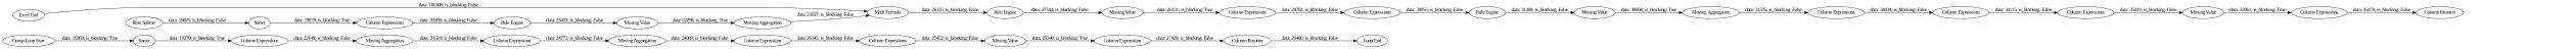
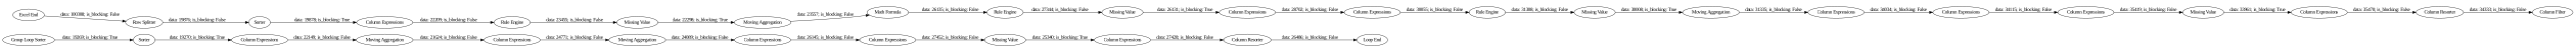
  digraph {
    fontname="Liberation Serif"
    rankdir=LR
    node [fontname="Liberation Serif"]
    edge [fontname="Liberation Serif"]
-   n1 [label="Group Loop Start"]
+   n1 [label="Group Loop Sorter"]
    n2 [label=Sorter]
    n3 [label="Column Expressions"]
    n4 [label="Column Expressions"]
    n5 [label="Rule Engine"]
    n6 [label="Missing Value"]
    n7 [label="Missing Value"]
    n8 [label="Column Expressions"]
    n9 [label="Column Resorter"]
    n10 [label="Rule Engine"]
    n11 [label="Missing Value"]
    n12 [label="Moving Aggregation"]
    n13 [label="Moving Aggregation"]
    n14 [label="Column Expressions"]
    n15 [label="Moving Aggregation"]
    n16 [label="Column Expressions"]
    n17 [label="Column Expressions"]
    n18 [label="Column Expressions"]
    n19 [label="Math Formula"]
    n20 [label="Rule Engine"]
    n21 [label="Missing Value"]
    n22 [label="Column Expressions"]
    n23 [label="Column Expressions"]
    n24 [label="Excel End"]
    n25 [label="Row Splitter"]
    n26 [label=Sorter]
    n27 [label="Column Expressions"]
    n28 [label="Column Expressions"]
    n29 [label="Missing Value"]
    n30 [label="Column Expressions"]
    n31 [label="Column Resorter"]
+   n32 [label="Column Filter"]
    n33 [label="Loop End"]
    n34 [label="Moving Aggregation"]
    n1 -> n2 [label="data: 19269; is_blocking: True"]
    n2 -> n3 [label="data: 19270; is_blocking: True"]
    n3 -> n13 [label="data: 22149; is_blocking: False"]
    n4 -> n5 [label="data: 30055; is_blocking: False"]
    n5 -> n6 [label="data: 31308; is_blocking: False"]
    n6 -> n15 [label="data: 30008; is_blocking: True"]
    n7 -> n8 [label="data: 25340; is_blocking: True"]
    n8 -> n9 [label="data: 27428; is_blocking: False"]
    n9 -> n33 [label="data: 26486; is_blocking: False"]
    n10 -> n11 [label="data: 23455; is_blocking: False"]
    n11 -> n12 [label="data: 22298; is_blocking: True"]
    n12 -> n19 [label="data: 23557; is_blocking: False"]
    n13 -> n14 [label="data: 21624; is_blocking: False"]
    n14 -> n34 [label="data: 24771; is_blocking: False"]
    n15 -> n16 [label="data: 31335; is_blocking: False"]
    n16 -> n22 [label="data: 34034; is_blocking: False"]
    n17 -> n10 [label="data: 22209; is_blocking: False"]
    n18 -> n4 [label="data: 28702; is_blocking: False"]
    n19 -> n20 [label="data: 26135; is_blocking: False"]
    n20 -> n21 [label="data: 27344; is_blocking: False"]
    n21 -> n18 [label="data: 26131; is_blocking: True"]
    n22 -> n23 [label="data: 34115; is_blocking: False"]
    n23 -> n29 [label="data: 35419; is_blocking: False"]
-   n24 -> n19 [label="data: 100308; is_blocking: False"]
+   n24 -> n25 [label="data: 100308; is_blocking: False"]
    n25 -> n26 [label="data: 19876; is_blocking: False"]
    n26 -> n17 [label="data: 19878; is_blocking: True"]
    n27 -> n28 [label="data: 26145; is_blocking: False"]
    n28 -> n7 [label="data: 27452; is_blocking: False"]
    n29 -> n30 [label="data: 33961; is_blocking: True"]
    n30 -> n31 [label="data: 35470; is_blocking: False"]
+   n31 -> n32 [label="data: 34333; is_blocking: False"]
    n34 -> n27 [label="data: 24089; is_blocking: False"]
  }
